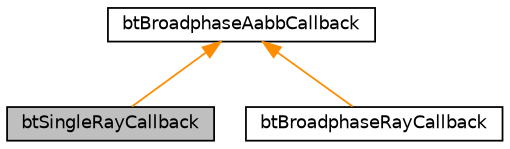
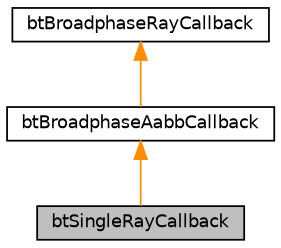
  digraph {
    node [color=black fillcolor=white fontname=Helvetica fontsize=10 shape=record style=filled]
    edge [color=darkorange dir=back fontname=Helvetica fontsize=10 labelfontname=Helvetica labelfontsize=10 style=solid]
    n1 [fillcolor=grey75 fontcolor=black height=0.2 label=btSingleRayCallback width=0.4]
    n2 [height=0.2 label=btBroadphaseRayCallback width=0.4]
    n3 [height=0.2 label=btBroadphaseAabbCallback width=0.4]
    n3 -> n1
-   n3 -> n2
+   n2 -> n3
  }
